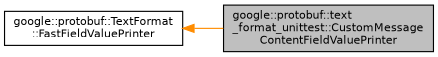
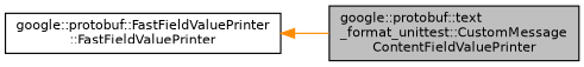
  digraph {
    rankdir=LR
    node [color=black fontname=Helvetica fontsize=10 shape=record style=filled]
    n1 [fillcolor=grey75 fontcolor=black height=0.2 label="google::protobuf::text\l_format_unittest::CustomMessage\lContentFieldValuePrinter" width=0.4]
-   n2 [fillcolor=white height=0.2 label="google::protobuf::TextFormat\l::FastFieldValuePrinter" width=0.4]
+   n2 [fillcolor=white height=0.2 label="google::protobuf::FastFieldValuePrinter\l::FastFieldValuePrinter" width=0.4]
    n2 -> n1 [color=darkorange dir=back fontname=Helvetica fontsize=10 labelfontname=Helvetica labelfontsize=10 style=solid]
  }
